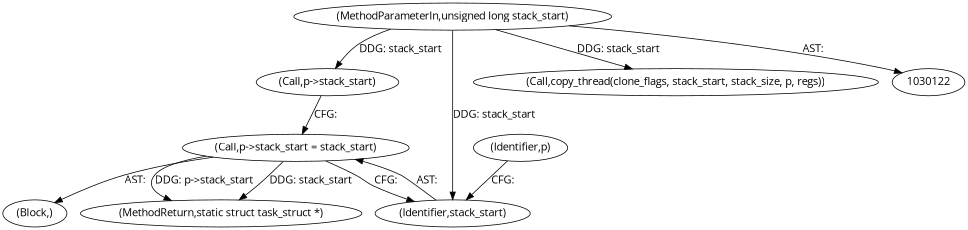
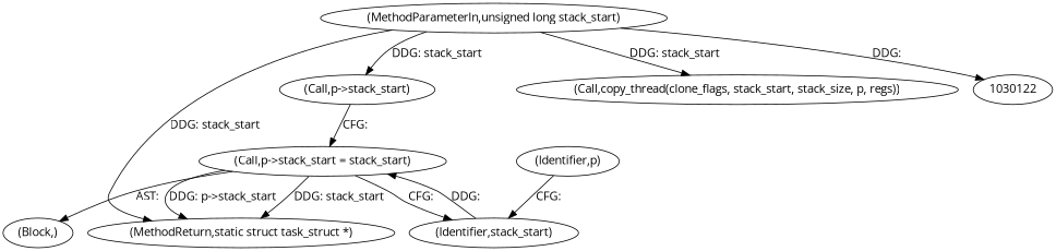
  digraph {
    fontname="Open Sans"
    node [fontname="Open Sans"]
    edge [fontname="Open Sans"]
    n1 [label="(Call,p->stack_start = stack_start)"]
    n2 [label="(Block,)"]
    n3 [label="(Identifier,stack_start)"]
    n4 [label="(MethodReturn,static struct task_struct *)"]
    n5 [label="(MethodParameterIn,unsigned long stack_start)"]
    n6 [label="(Call,copy_thread(clone_flags, stack_start, stack_size, p, regs))"]
    n7 [label=1030122]
    n8 [label="(Call,p->stack_start)"]
    n9 [label="(Identifier,p)"]
    n1 -> n2 [label="AST: "]
    n1 -> n3 [label="CFG: "]
    n1 -> n4 [label="DDG: stack_start"]
    n1 -> n4 [label="DDG: p->stack_start"]
-   n3 -> n1 [label="AST: "]
-   n5 -> n3 [label="DDG: stack_start"]
+   n3 -> n1 [label="DDG: "]
+   n5 -> n4 [label="DDG: stack_start"]
    n5 -> n6 [label="DDG: stack_start"]
-   n5 -> n7 [label="AST: "]
+   n5 -> n7 [label="DDG: "]
    n5 -> n8 [label="DDG: stack_start"]
    n8 -> n1 [label="CFG: "]
    n9 -> n3 [label="CFG: "]
  }
